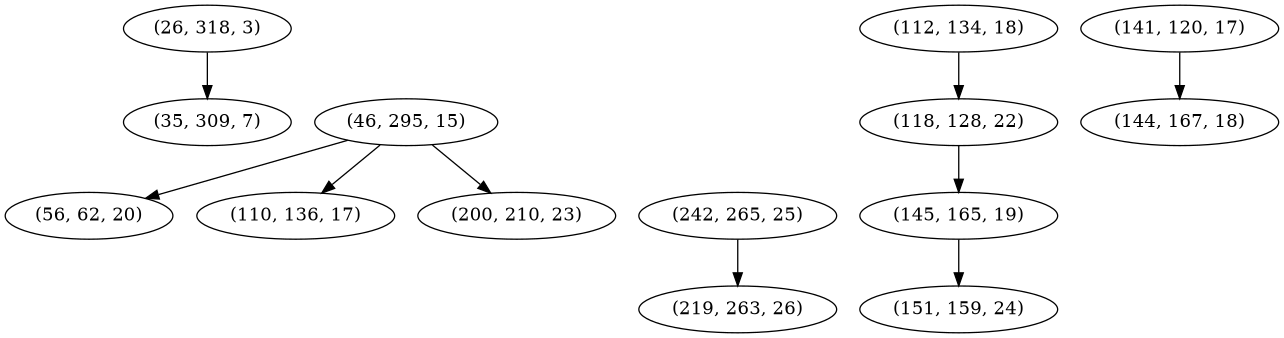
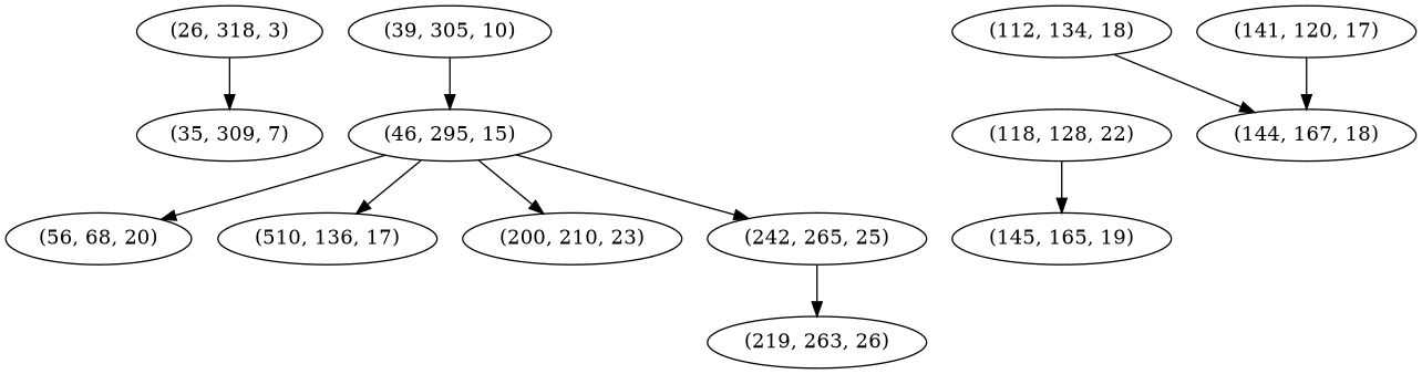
  digraph {
    "(26, 318, 3)"
    "(35, 309, 7)"
+   "(39, 305, 10)"
    "(46, 295, 15)"
-   "(56, 68, 20)" [label="(56, 62, 20)"]
-   "(110, 136, 17)"
+   "(56, 68, 20)"
+   "(110, 136, 17)" [label="(510, 136, 17)"]
    "(200, 210, 23)"
    n8 [label="(242, 265, 25)"]
    n9 [label="(219, 263, 26)"]
    "(112, 134, 18)"
    "(118, 128, 22)"
    "(145, 165, 19)"
    n13 [label="(141, 120, 17)"]
    "(144, 167, 18)"
-   "(151, 159, 24)"
    "(26, 318, 3)" -> "(35, 309, 7)"
+   "(39, 305, 10)" -> "(46, 295, 15)"
    "(46, 295, 15)" -> "(56, 68, 20)"
    "(46, 295, 15)" -> "(110, 136, 17)"
    "(46, 295, 15)" -> "(200, 210, 23)"
+   "(46, 295, 15)" -> n8
    n8 -> n9
-   "(112, 134, 18)" -> "(118, 128, 22)"
+   "(112, 134, 18)" -> "(144, 167, 18)"
    "(118, 128, 22)" -> "(145, 165, 19)"
-   "(145, 165, 19)" -> "(151, 159, 24)"
    n13 -> "(144, 167, 18)"
  }
